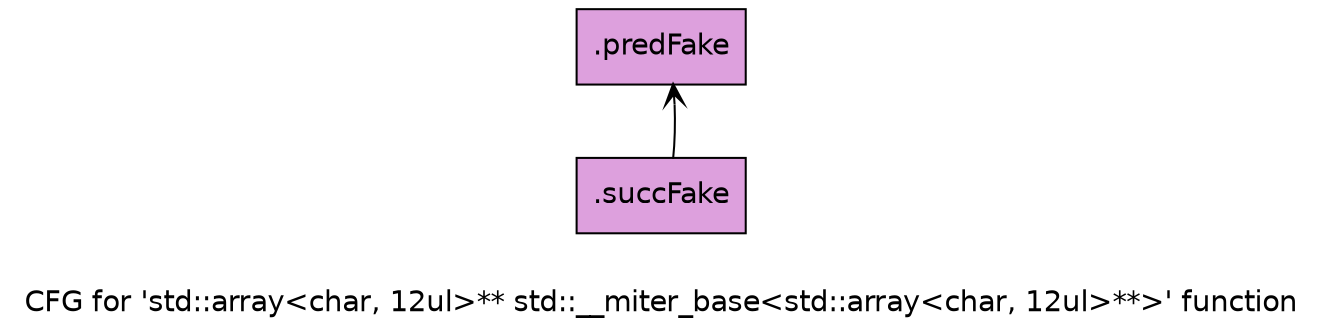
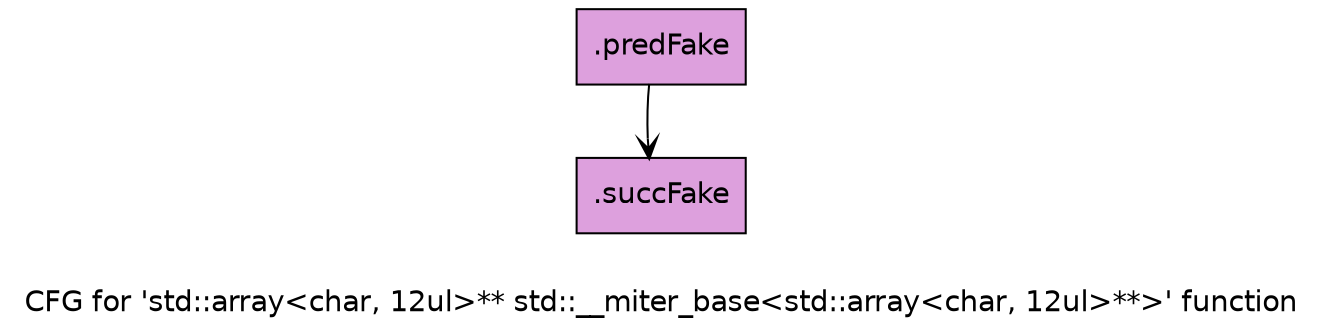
  digraph {
    label="CFG for 'std::array\<char, 12ul\>** std::__miter_base\<std::array\<char, 12ul\>**\>' function"
    fontname="DejaVu Sans"
    node [shape=record style=filled fillcolor=plum fontname="DejaVu Sans"]
    n1 [label="{.predFake}"]
    n2 [filename="/media/miguel/NewVolume/Linux/Xilinx/Vitis_HLS/2020.2/tps/lnx64/gcc-6.2.0/lib/gcc/x86_64-pc-linux-gnu/6.2.0/../../../../include/c++/6.2.0/bits/cpp_type_traits.h" label="{.succFake}" linenumber=409]
-   n2 -> n1 [execusionnum=0 filename="/media/miguel/NewVolume/Linux/Xilinx/Vitis_HLS/2020.2/tps/lnx64/gcc-6.2.0/lib/gcc/x86_64-pc-linux-gnu/6.2.0/../../../../include/c++/6.2.0/bits/cpp_type_traits.h" color=black arrowhead=vee fontname="DejaVu Sans"]
+   n1 -> n2 [execusionnum=0 filename="/media/miguel/NewVolume/Linux/Xilinx/Vitis_HLS/2020.2/tps/lnx64/gcc-6.2.0/lib/gcc/x86_64-pc-linux-gnu/6.2.0/../../../../include/c++/6.2.0/bits/cpp_type_traits.h" color=black arrowhead=vee fontname="DejaVu Sans"]
  }
